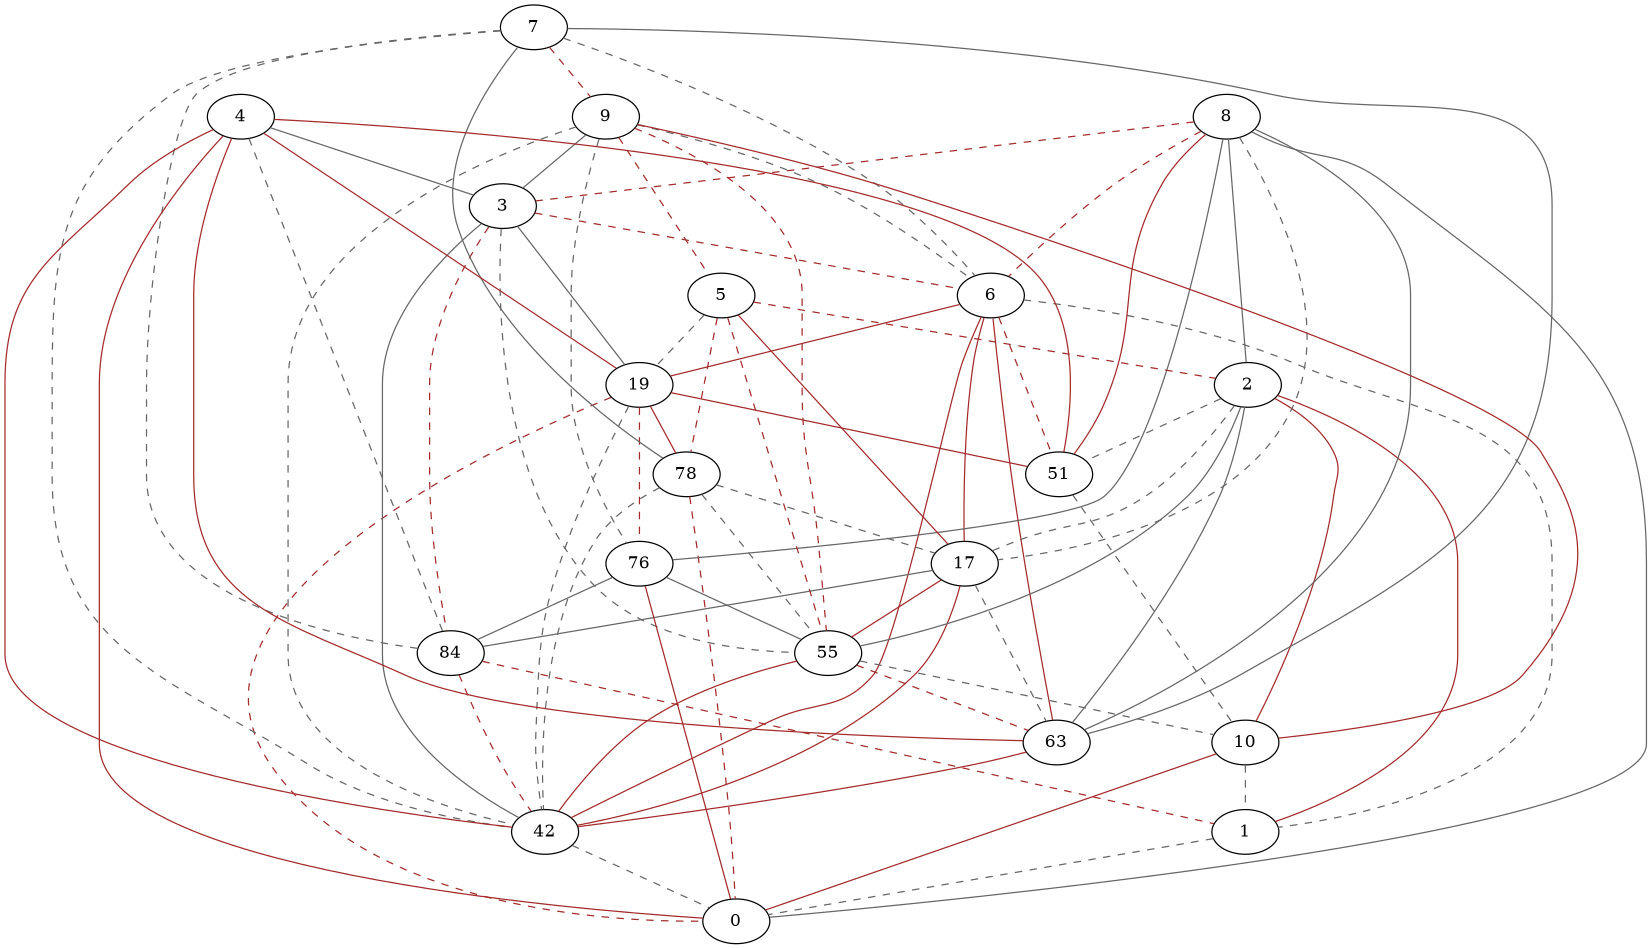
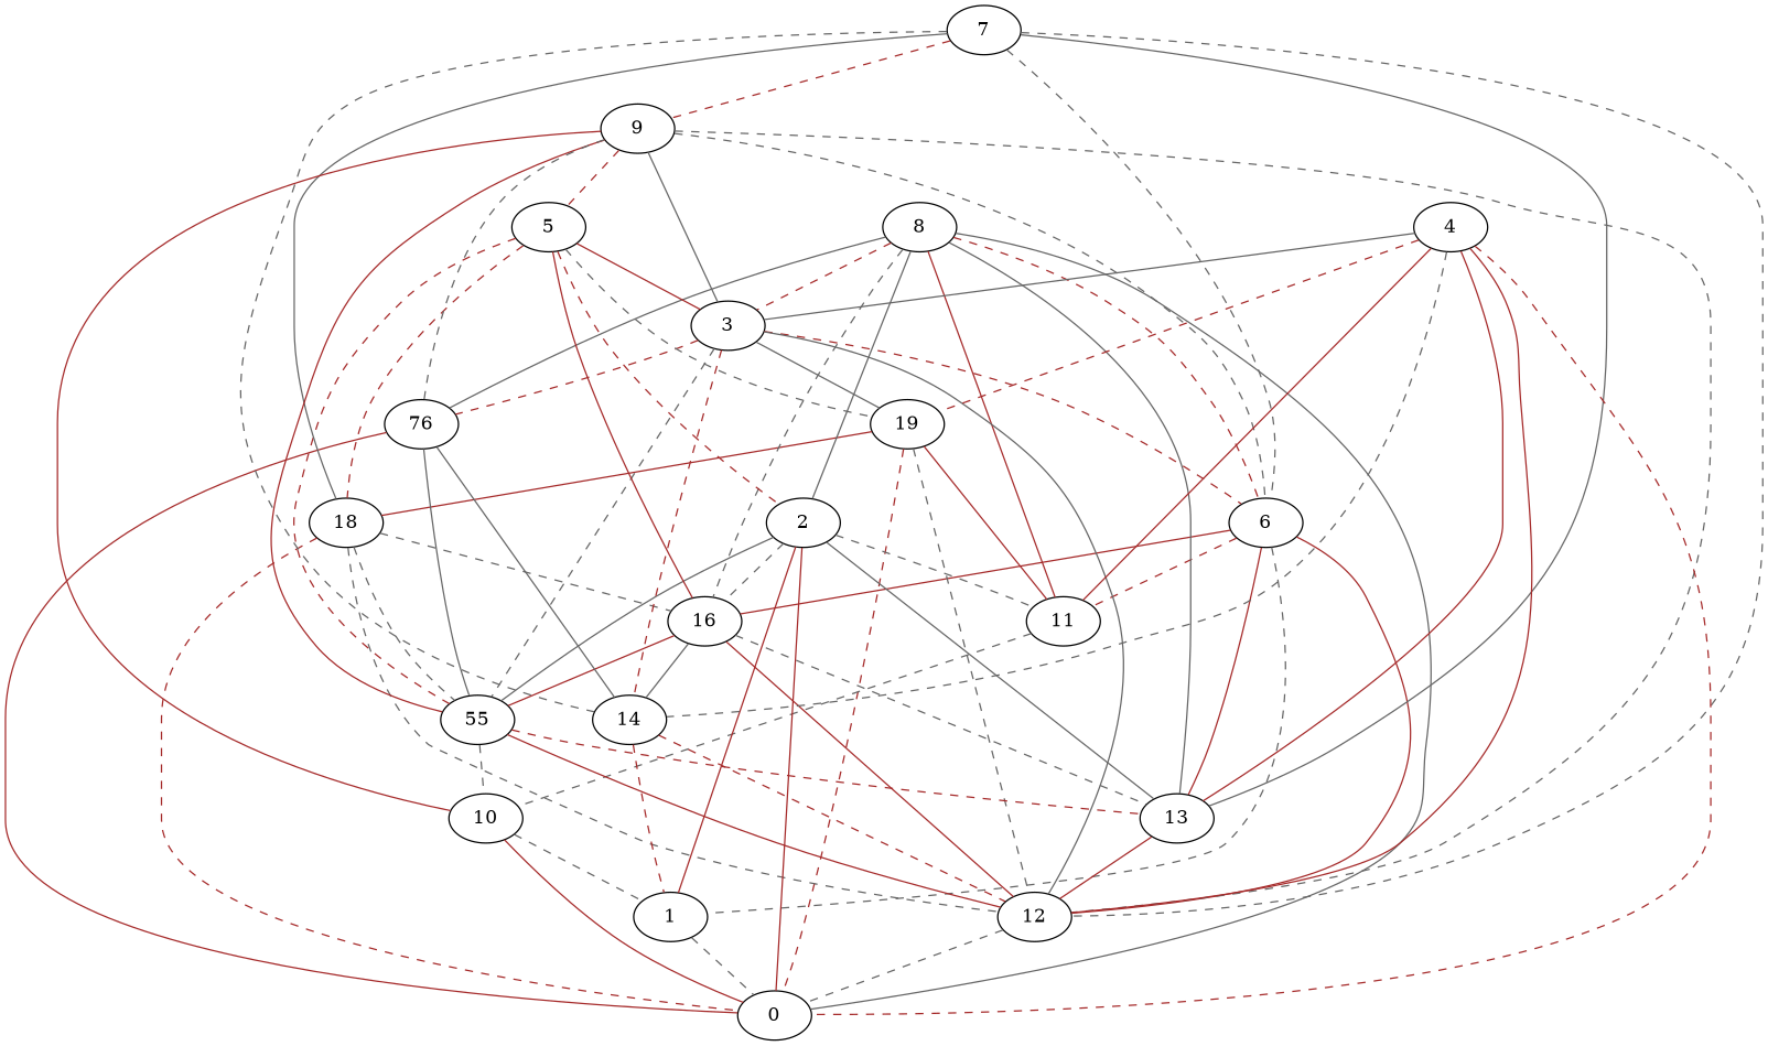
  digraph {
    edge [color=brown dir=none style=dashed]
    6
    1
    19
-   11 [label=51]
-   17
-   12 [label=42]
-   13 [label=63]
+   11
+   17 [label=16]
+   12
+   13
    0
    10
-   18 [label=78]
+   18
    2
    n12 [label=55]
-   14 [label=84]
+   14
    8
    3
    n16 [label=76]
    5
    7
    9
    4
    subgraph sub_1 {
      6
      1
      19
      11
      17
      12
      13
      0
      10
      18
      2
      n12
      14
      8
      3
      n16
      5
      7
      9
      4
    }
    6 -> 1 [color=gray40]
-   6 -> 19 [style=solid]
    6 -> 11
    6 -> 17 [style=solid]
    6 -> 12 [style=solid]
    6 -> 13 [style=solid]
    1 -> 0 [color=gray40]
    19 -> 11 [style=solid]
    19 -> 12 [color=gray40]
    19 -> 0
    19 -> 18 [style=solid]
    11 -> 10 [color=gray40]
    17 -> 12 [style=solid]
    17 -> 13 [color=gray40]
    17 -> n12 [style=solid]
    17 -> 14 [color=gray40 style=solid]
    12 -> 0 [color=gray40]
    13 -> 12 [style=solid]
    10 -> 1 [color=gray40]
    10 -> 0 [style=solid]
    18 -> 17 [color=gray40]
    18 -> 12 [color=gray40]
    18 -> 0
    18 -> n12 [color=gray40]
    2 -> 1 [style=solid]
    2 -> 11 [color=gray40]
    2 -> 17 [color=gray40]
    2 -> 13 [color=gray40 style=solid]
-   2 -> 10 [style=solid]
+   2 -> 0 [style=solid]
    2 -> n12 [color=gray40 style=solid]
    n12 -> 12 [style=solid]
    n12 -> 13
    n12 -> 10 [color=gray40]
    14 -> 1
    14 -> 12
    8 -> 6
    8 -> 11 [style=solid]
    8 -> 17 [color=gray40]
    8 -> 13 [color=gray40 style=solid]
    8 -> 0 [color=gray40 style=solid]
    8 -> 2 [color=gray40 style=solid]
    8 -> 3
    8 -> n16 [color=gray40 style=solid]
    3 -> 6
    3 -> 19 [color=gray40 style=solid]
    3 -> 12 [color=gray40 style=solid]
    3 -> n12 [color=gray40]
    3 -> 14
-   19 -> n16
+   3 -> n16
    n16 -> 0 [style=solid]
    n16 -> n12 [color=gray40 style=solid]
    n16 -> 14 [color=gray40 style=solid]
    5 -> 19 [color=gray40]
    5 -> 17 [style=solid]
    5 -> 18
    5 -> 2
    5 -> n12
+   5 -> 3 [style=solid]
    7 -> 6 [color=gray40]
    7 -> 12 [color=gray40]
    7 -> 13 [color=gray40 style=solid]
    7 -> 18 [color=gray40 style=solid]
    7 -> 14 [color=gray40]
    7 -> 9
    9 -> 6 [color=gray40]
    9 -> 12 [color=gray40]
    9 -> 10 [style=solid]
-   9 -> n12
+   9 -> n12 [style=solid]
    9 -> 3 [color=gray40 style=solid]
    9 -> n16 [color=gray40]
    9 -> 5
-   4 -> 19 [style=solid]
+   4 -> 19
    4 -> 11 [style=solid]
    4 -> 12 [style=solid]
    4 -> 13 [style=solid]
-   4 -> 0 [style=solid]
+   4 -> 0
    4 -> 14 [color=gray40]
    4 -> 3 [color=gray40 style=solid]
  }
